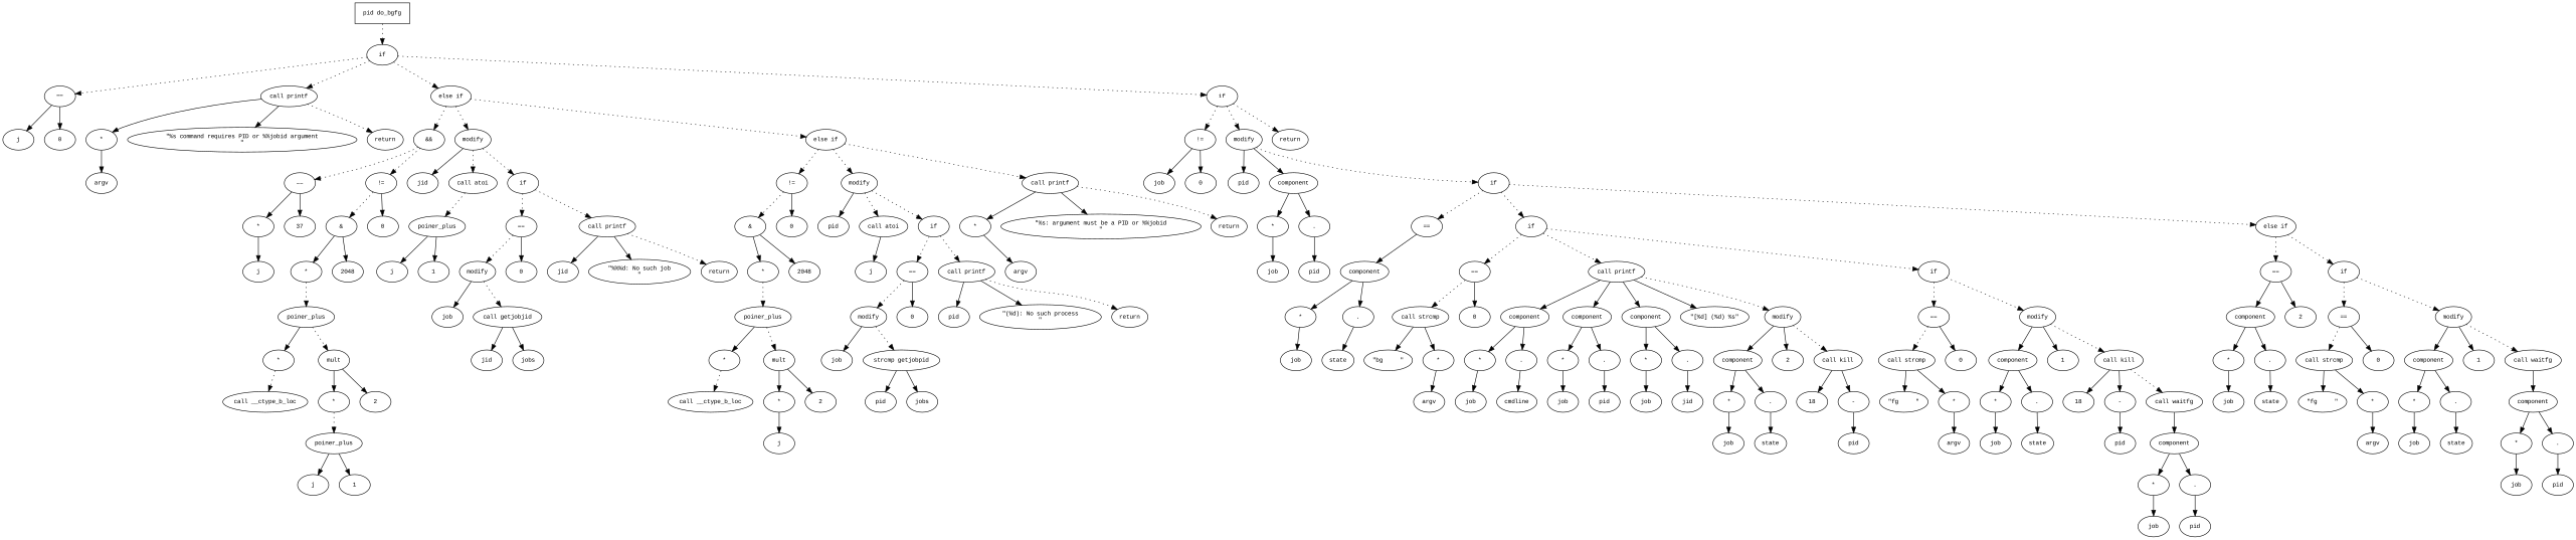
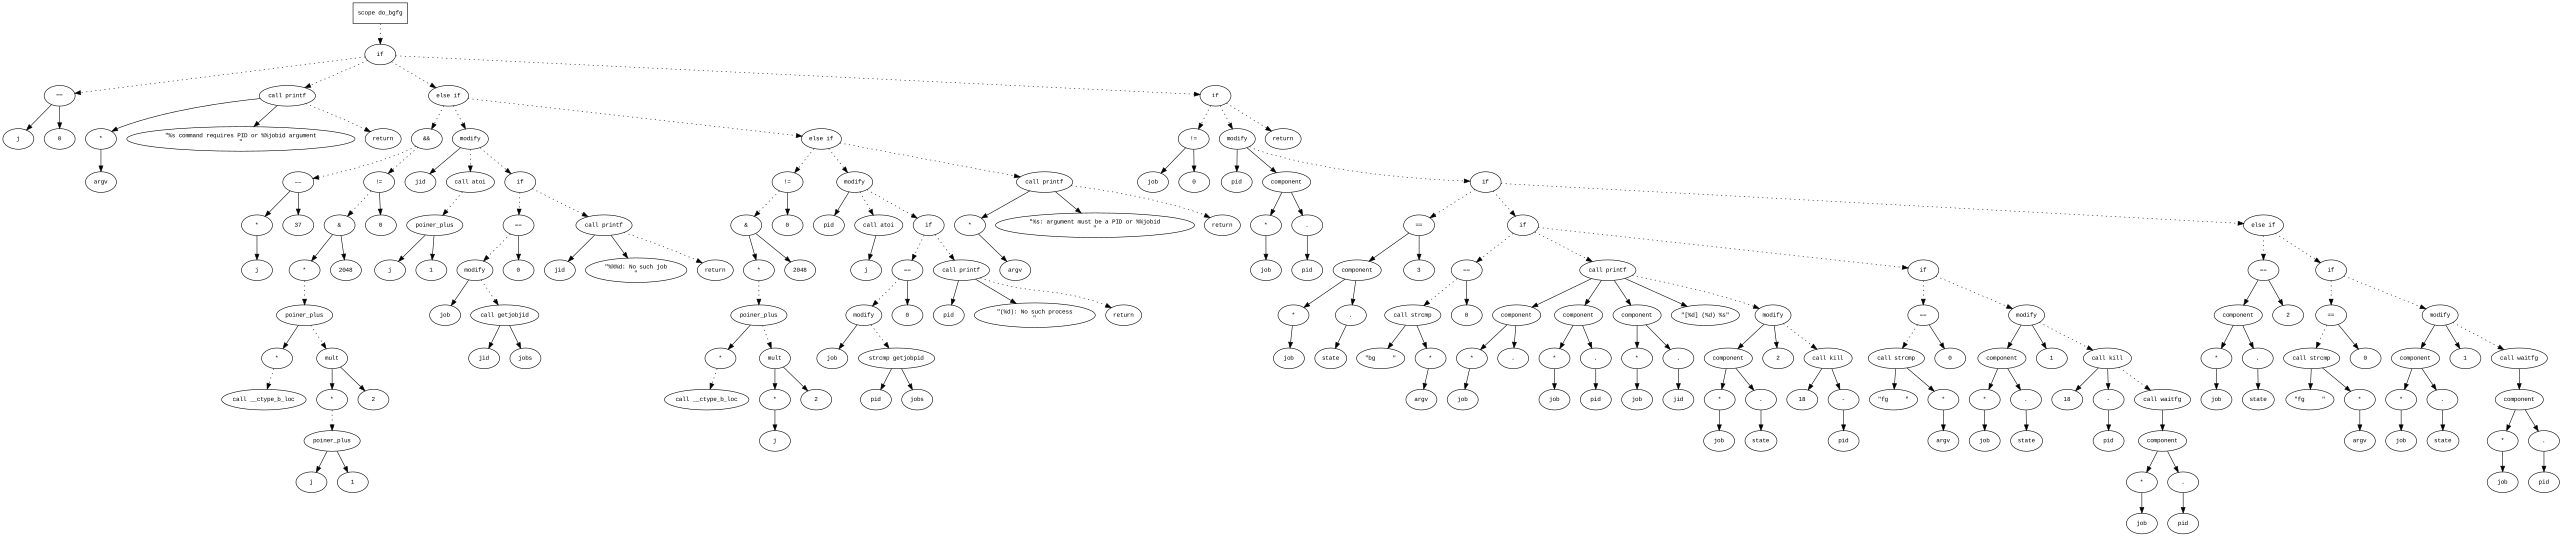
  digraph {
    fontname="Times New Roman"
    fontsize=10
    node [fontname="Courier New" fontsize=10 shape=ellipse]
    edge [fontname="Times New Roman" fontsize=10]
-   n1 [label="pid do_bgfg" shape=box]
+   n1 [label="scope do_bgfg" shape=box]
    n2 [label=if]
    n3 [label="=="]
    n4 [label="call printf"]
    n5 [label="else if"]
    n6 [label=if]
    n7 [label=j]
    n8 [label=0]
    n9 [label="*"]
    n10 [label="\"%s command requires PID or %%jobid argument\n\""]
    n11 [label=return]
    n12 [label="&&"]
    n13 [label=modify]
    n14 [label="else if"]
    n15 [label="!="]
    n16 [label=modify]
    n17 [label=return]
    n18 [label=argv]
    n19 [label="=="]
    n20 [label="!="]
    n21 [label=jid]
    n22 [label="call atoi"]
    n23 [label=if]
    n24 [label="!="]
    n25 [label=modify]
    n26 [label="call printf"]
    n27 [label="*"]
    n28 [label=37]
    n29 [label="&"]
    n30 [label=0]
    n31 [label=j]
    n32 [label="*"]
    n33 [label=2048]
    n34 [label=poiner_plus]
    n35 [label="*"]
    n36 [label=mult]
    n37 [label="call __ctype_b_loc"]
    n38 [label="*"]
    n39 [label=2]
    n40 [label=poiner_plus]
    n41 [label=j]
    n42 [label=1]
    n43 [label=poiner_plus]
    n44 [label="=="]
    n45 [label="call printf"]
    n46 [label=j]
    n47 [label=1]
    n48 [label=modify]
    n49 [label=0]
    n50 [label=jid]
    n51 [label="\"%%%d: No such job\n\""]
    n52 [label=return]
    n53 [label=job]
    n54 [label="call getjobjid"]
    n55 [label=jid]
    n56 [label=jobs]
    n57 [label="&"]
    n58 [label=0]
    n59 [label=pid]
    n60 [label="call atoi"]
    n61 [label=if]
    n62 [label="*"]
    n63 [label="\"%s: argument must be a PID or %%jobid\n\""]
    n64 [label=return]
    n65 [label="*"]
    n66 [label=2048]
    n67 [label=poiner_plus]
    n68 [label="*"]
    n69 [label=mult]
    n70 [label="call __ctype_b_loc"]
    n71 [label="*"]
    n72 [label=2]
    n73 [label=j]
    n74 [label=j]
    n75 [label="=="]
    n76 [label="call printf"]
    n77 [label=modify]
    n78 [label=0]
    n79 [label=pid]
    n80 [label="\"(%d): No such process\n\""]
    n81 [label=return]
    n82 [label=job]
    n83 [label="strcmp getjobpid"]
    n84 [label=pid]
    n85 [label=jobs]
    n86 [label=argv]
    n87 [label=job]
    n88 [label=0]
    n89 [label=pid]
    n90 [label=component]
    n91 [label=if]
    n92 [label="*"]
    n93 [label="."]
    n94 [label="=="]
    n95 [label=if]
    n96 [label="else if"]
    n97 [label=job]
    n98 [label=pid]
    n99 [label=component]
+   n100 [label=3]
    n101 [label="=="]
    n102 [label="call printf"]
    n103 [label=if]
    n104 [label="=="]
    n105 [label=if]
    n106 [label="*"]
    n107 [label="."]
    n108 [label=job]
    n109 [label=state]
    n110 [label="call strcmp"]
    n111 [label=0]
    n112 [label=component]
    n113 [label=component]
    n114 [label=component]
    n115 [label="\"[%d] (%d) %s\""]
    n116 [label=modify]
    n117 [label="=="]
    n118 [label=modify]
    n119 [label="\"bg     \""]
    n120 [label="*"]
    n121 [label=argv]
    n122 [label="*"]
    n123 [label="."]
    n124 [label="*"]
    n125 [label="."]
    n126 [label="*"]
    n127 [label="."]
    n128 [label=component]
    n129 [label=2]
    n130 [label="call kill"]
    n131 [label=job]
-   n132 [label=cmdline]
    n133 [label=job]
    n134 [label=pid]
    n135 [label=job]
    n136 [label=jid]
    n137 [label="*"]
    n138 [label="."]
    n139 [label=18]
    n140 [label="-"]
    n141 [label=job]
    n142 [label=state]
    n143 [label=pid]
    n144 [label="call strcmp"]
    n145 [label=0]
    n146 [label=component]
    n147 [label=1]
    n148 [label="call kill"]
    n149 [label="\"fg     \""]
    n150 [label="*"]
    n151 [label=argv]
    n152 [label="*"]
    n153 [label="."]
    n154 [label=18]
    n155 [label="-"]
    n156 [label="call waitfg"]
    n157 [label=job]
    n158 [label=state]
    n159 [label=pid]
    n160 [label=component]
    n161 [label="*"]
    n162 [label="."]
    n163 [label=job]
    n164 [label=pid]
    n165 [label=component]
    n166 [label=2]
    n167 [label="=="]
    n168 [label=modify]
    n169 [label="*"]
    n170 [label="."]
    n171 [label=job]
    n172 [label=state]
    n173 [label="call strcmp"]
    n174 [label=0]
    n175 [label=component]
    n176 [label=1]
    n177 [label="call waitfg"]
    n178 [label="\"fg     \""]
    n179 [label="*"]
    n180 [label=argv]
    n181 [label="*"]
    n182 [label="."]
    n183 [label=component]
    n184 [label=job]
    n185 [label=state]
    n186 [label="*"]
    n187 [label="."]
    n188 [label=job]
    n189 [label=pid]
    n1 -> n2 [style=dotted]
    n2 -> n3 [style=dotted]
    n2 -> n4 [style=dotted]
    n2 -> n5 [style=dotted]
    n2 -> n6 [style=dotted]
    n3 -> n7
    n3 -> n8
    n4 -> n9
    n4 -> n10
    n4 -> n11 [style=dotted]
    n5 -> n12 [style=dotted]
    n5 -> n13 [style=dotted]
    n5 -> n14 [style=dotted]
    n6 -> n15 [style=dotted]
    n6 -> n16 [style=dotted]
    n6 -> n17 [style=dotted]
    n9 -> n18
    n12 -> n19 [style=dotted]
    n12 -> n20 [style=dotted]
    n13 -> n21
    n13 -> n22 [style=dotted]
    n13 -> n23 [style=dotted]
    n14 -> n24 [style=dotted]
    n14 -> n25 [style=dotted]
    n14 -> n26 [style=dotted]
    n15 -> n87
    n15 -> n88
    n16 -> n89
    n16 -> n90
    n16 -> n91 [style=dotted]
    n19 -> n27
    n19 -> n28
    n20 -> n29 [style=dotted]
    n20 -> n30
    n22 -> n43 [style=dotted]
    n23 -> n44 [style=dotted]
    n23 -> n45 [style=dotted]
    n24 -> n57 [style=dotted]
    n24 -> n58
    n25 -> n59
    n25 -> n60 [style=dotted]
    n25 -> n61 [style=dotted]
    n26 -> n62
    n26 -> n63
    n26 -> n64 [style=dotted]
    n27 -> n31
    n29 -> n32
    n29 -> n33
    n32 -> n34 [style=dotted]
    n34 -> n35
    n34 -> n36 [style=dotted]
    n35 -> n37 [style=dotted]
    n36 -> n38
    n36 -> n39
    n38 -> n40 [style=dotted]
    n40 -> n41
    n40 -> n42
    n43 -> n46
    n43 -> n47
    n44 -> n48 [style=dotted]
    n44 -> n49
    n45 -> n50
    n45 -> n51
    n45 -> n52 [style=dotted]
    n48 -> n53
    n48 -> n54 [style=dotted]
    n54 -> n55
    n54 -> n56
    n57 -> n65
    n57 -> n66
    n60 -> n74
    n61 -> n75 [style=dotted]
    n61 -> n76 [style=dotted]
    n62 -> n86
    n65 -> n67 [style=dotted]
    n67 -> n68
    n67 -> n69 [style=dotted]
    n68 -> n70 [style=dotted]
    n69 -> n71
    n69 -> n72
    n71 -> n73
    n75 -> n77 [style=dotted]
    n75 -> n78
    n76 -> n79
    n76 -> n80
    n76 -> n81 [style=dotted]
    n77 -> n82
    n77 -> n83 [style=dotted]
    n83 -> n84
    n83 -> n85
    n90 -> n92
    n90 -> n93
    n91 -> n94 [style=dotted]
    n91 -> n95 [style=dotted]
    n91 -> n96 [style=dotted]
    n92 -> n97
    n93 -> n98
    n94 -> n99
+   n94 -> n100
    n95 -> n101 [style=dotted]
    n95 -> n102 [style=dotted]
    n95 -> n103 [style=dotted]
    n96 -> n104 [style=dotted]
    n96 -> n105 [style=dotted]
    n99 -> n106
    n99 -> n107
    n101 -> n110 [style=dotted]
    n101 -> n111
    n102 -> n112
    n102 -> n113
    n102 -> n114
    n102 -> n115
    n102 -> n116 [style=dotted]
    n103 -> n117 [style=dotted]
    n103 -> n118 [style=dotted]
    n104 -> n165
    n104 -> n166
    n105 -> n167 [style=dotted]
    n105 -> n168 [style=dotted]
    n106 -> n108
    n107 -> n109
    n110 -> n119
    n110 -> n120
    n112 -> n122
    n112 -> n123
    n113 -> n124
    n113 -> n125
    n114 -> n126
    n114 -> n127
    n116 -> n128
    n116 -> n129
    n116 -> n130 [style=dotted]
    n117 -> n144 [style=dotted]
    n117 -> n145
    n118 -> n146
    n118 -> n147
    n118 -> n148 [style=dotted]
    n120 -> n121
    n122 -> n131
-   n123 -> n132
    n124 -> n133
    n125 -> n134
    n126 -> n135
    n127 -> n136
    n128 -> n137
    n128 -> n138
    n130 -> n139
    n130 -> n140
    n137 -> n141
    n138 -> n142
    n140 -> n143
    n144 -> n149
    n144 -> n150
    n146 -> n152
    n146 -> n153
    n148 -> n154
    n148 -> n155
    n148 -> n156 [style=dotted]
    n150 -> n151
    n152 -> n157
    n153 -> n158
    n155 -> n159
    n156 -> n160
    n160 -> n161
    n160 -> n162
    n161 -> n163
    n162 -> n164
    n165 -> n169
    n165 -> n170
    n167 -> n173 [style=dotted]
    n167 -> n174
    n168 -> n175
    n168 -> n176
    n168 -> n177 [style=dotted]
    n169 -> n171
    n170 -> n172
    n173 -> n178
    n173 -> n179
    n175 -> n181
    n175 -> n182
    n177 -> n183
    n179 -> n180
    n181 -> n184
    n182 -> n185
    n183 -> n186
    n183 -> n187
    n186 -> n188
    n187 -> n189
  }
